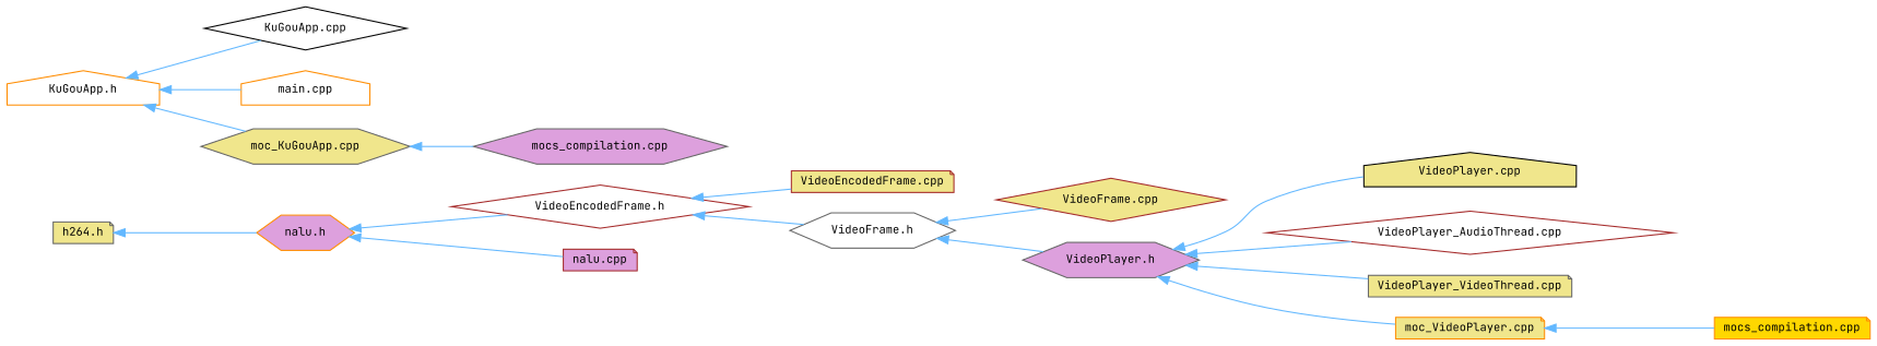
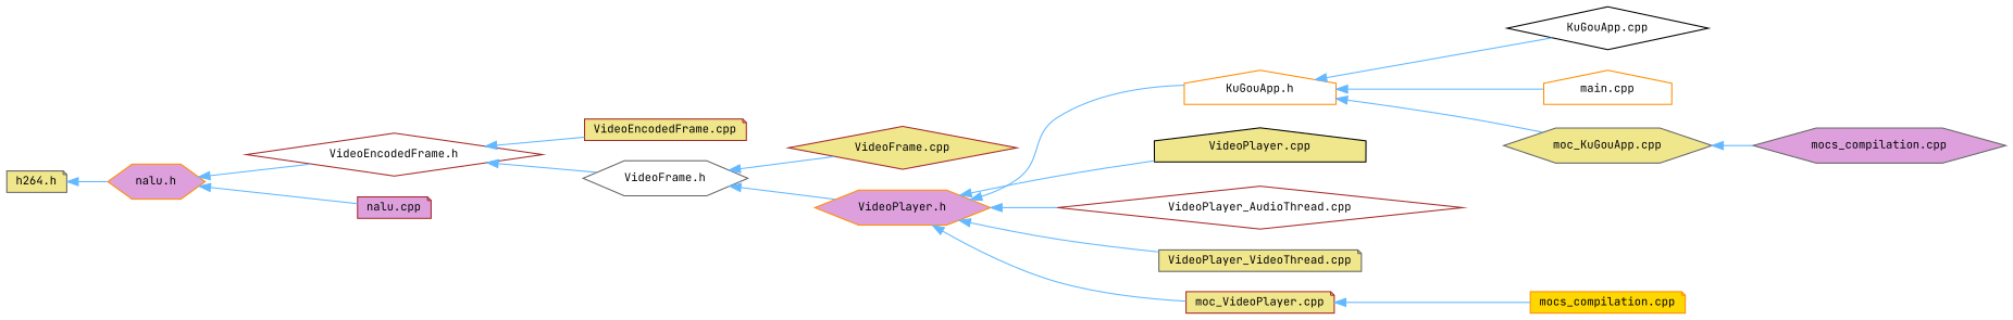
  digraph {
    fontname="JetBrains Mono"
    rankdir=LR
    node [color=gray40 fillcolor=khaki fontname="JetBrains Mono" fontsize=10 shape=note style=filled]
    edge [color=steelblue1 dir=back fontname="JetBrains Mono" fontsize=10 labelfontname=Helvetica labelfontsize=10 style=solid]
    n1 [fontcolor=black height=0.2 label="h264.h" width=0.4]
    n2 [color=darkorange fillcolor=plum height=0.2 label="nalu.h" shape=hexagon width=0.4]
    n3 [color=brown fillcolor=white height=0.2 label="VideoEncodedFrame.h" shape=diamond width=0.4]
    n4 [color=brown fillcolor=plum height=0.2 label="nalu.cpp" width=0.4]
    n5 [color=brown height=0.2 label="VideoEncodedFrame.cpp" width=0.4]
    n6 [fillcolor=white height=0.2 label="VideoFrame.h" shape=hexagon width=0.4]
    n7 [color=brown height=0.2 label="VideoFrame.cpp" shape=diamond width=0.4]
-   n8 [fillcolor=plum height=0.2 label="VideoPlayer.h" shape=hexagon width=0.4]
+   n8 [color=darkorange fillcolor=plum height=0.2 label="VideoPlayer.h" shape=hexagon width=0.4]
    n9 [color=darkorange fillcolor=white height=0.2 label="KuGouApp.h" shape=house width=0.4]
    n10 [color=black height=0.2 label="VideoPlayer.cpp" shape=house width=0.4]
    n11 [color=brown fillcolor=white height=0.2 label="VideoPlayer_AudioThread.cpp" shape=diamond width=0.4]
    n12 [height=0.2 label="VideoPlayer_VideoThread.cpp" width=0.4]
-   n13 [color=darkorange height=0.2 label="moc_VideoPlayer.cpp" width=0.4]
+   n13 [color=brown height=0.2 label="moc_VideoPlayer.cpp" width=0.4]
    n14 [color=black fillcolor=white height=0.2 label="KuGouApp.cpp" shape=diamond width=0.4]
    n15 [color=darkorange fillcolor=white height=0.2 label="main.cpp" shape=house width=0.4]
    n16 [height=0.2 label="moc_KuGouApp.cpp" shape=hexagon width=0.4]
    n17 [color=darkorange fillcolor=gold height=0.2 label="mocs_compilation.cpp" width=0.4]
    n18 [fillcolor=plum height=0.2 label="mocs_compilation.cpp" shape=hexagon width=0.4]
    n1 -> n2
    n2 -> n3
    n2 -> n4
    n3 -> n5
    n3 -> n6
    n6 -> n7
    n6 -> n8
+   n8 -> n9
    n8 -> n10
    n8 -> n11
    n8 -> n12
    n8 -> n13
    n9 -> n14
    n9 -> n15
    n9 -> n16
    n13 -> n17
    n16 -> n18
  }
